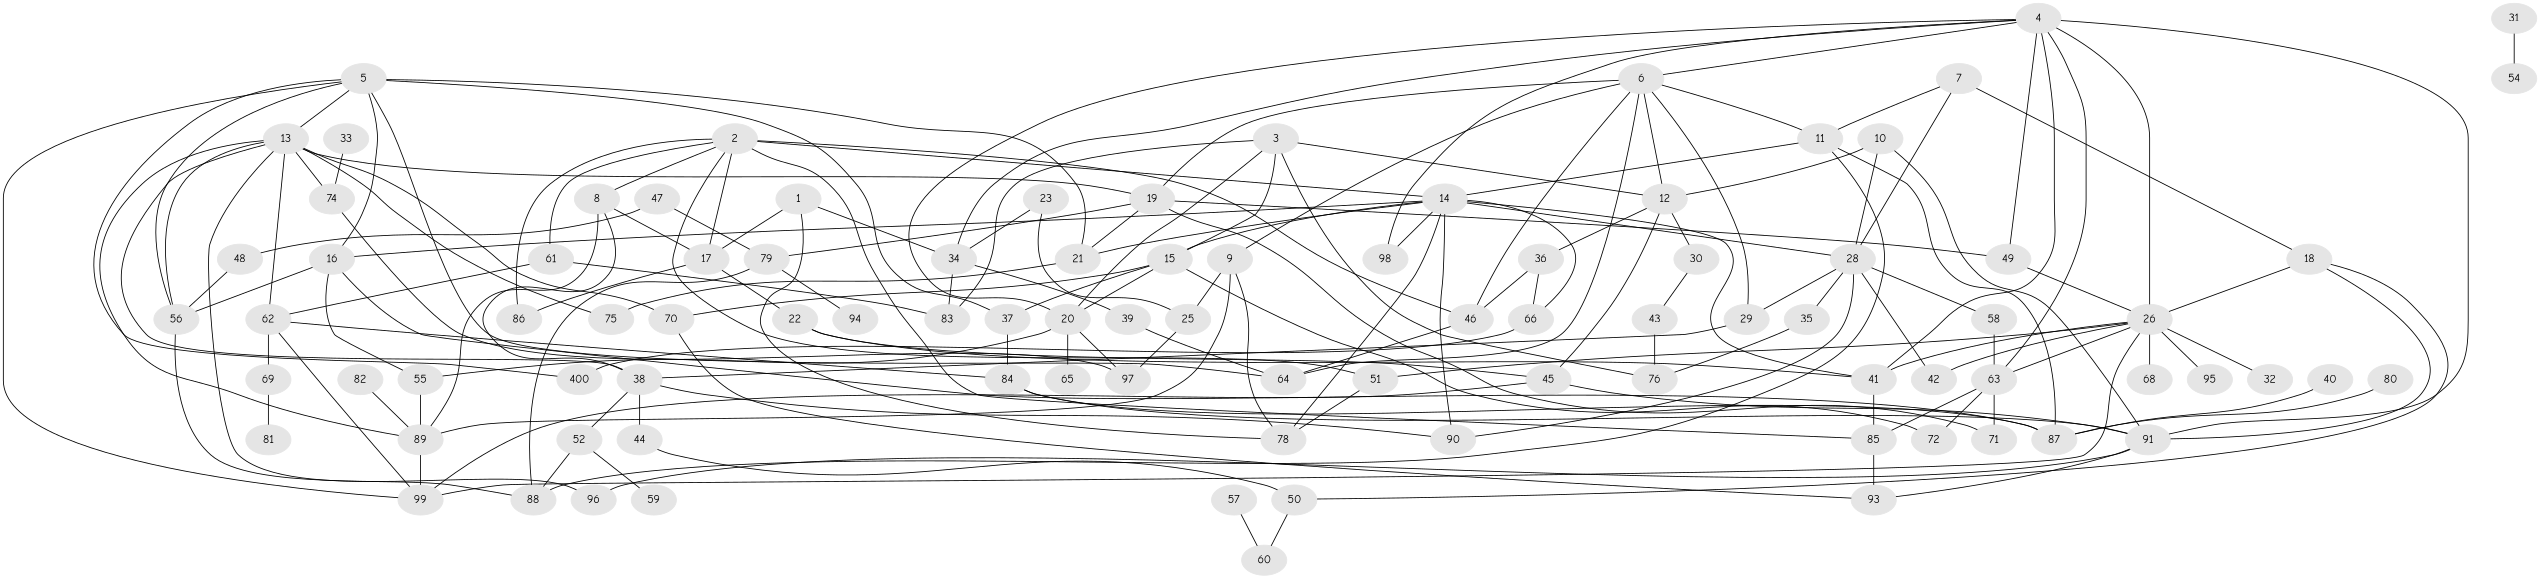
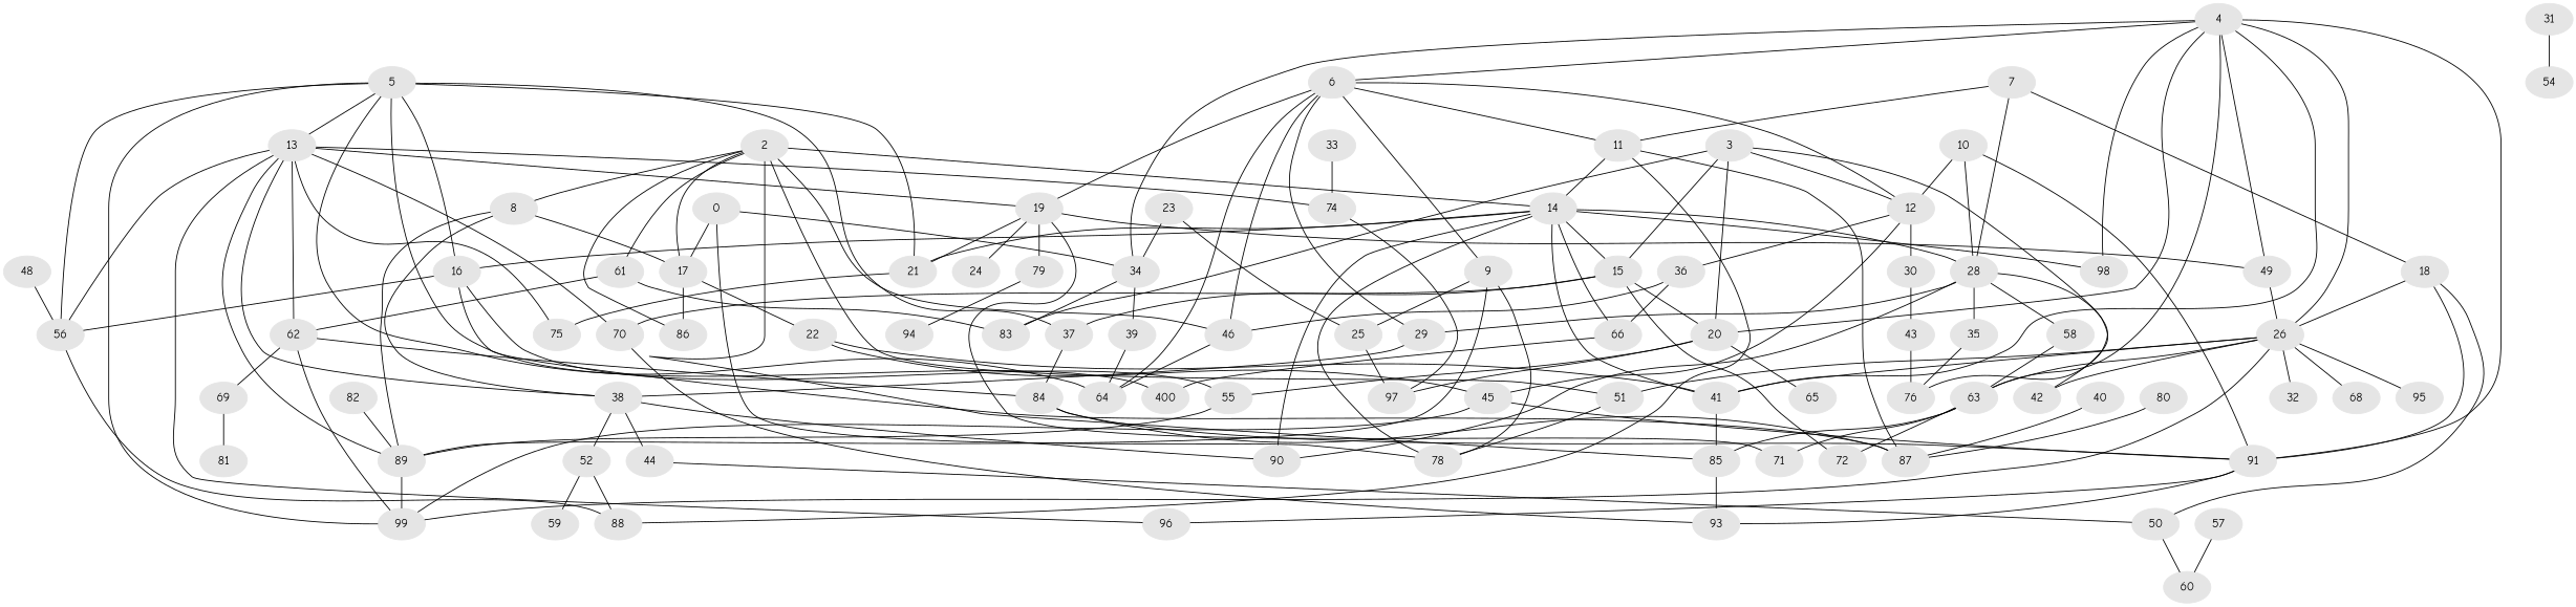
  graph {
    fontname="Comic Neue"
    node [color=gray90 fontname="Comic Neue" style=filled]
    edge [fontname="Comic Neue" weight=1.0]
-   1
+   1 [label=0]
    17
    34
    78
    86
    22
    83
    39
    2
    8
    14
    46
    51
    61
    85
    38
    89
    15
    41
    98
    16
    21
    28
    66
    90
    64
    62
    93
    3
    12
    20
    76
    30
    36
    45
    37
    70
    72
    55
    65
    97
    4
    6
    26
    49
    63
    91
    9
    11
    19
    29
    99
    32
    42
    68
    n56 [label=95]
    71
    96
    5
    13
    56
    n62 [label=400]
    74
    75
    87
    84
    88
    25
+   24
    79
    7
    18
    50
    35
    58
    44
    52
    10
    43
    69
    60
    94
    23
    31
    54
    33
    59
    40
-   47
    48
    57
    81
    80
    82
    1 -- 17
    1 -- 34
    1 -- 78
    17 -- 86
    17 -- 22
    34 -- 83
    34 -- 39
    22 -- 41
    22 -- 45
    39 -- 64
    2 -- 17
    2 -- 86
    2 -- 8
    2 -- 14
    2 -- 46 [weight=2.0]
    2 -- 51
    2 -- 61
    2 -- 85
    8 -- 17
    8 -- 38
    8 -- 89
    14 -- 78
    14 -- 15
    14 -- 41
    14 -- 98
    14 -- 16
    14 -- 21
    14 -- 28
    14 -- 66
    14 -- 90
    46 -- 64
    51 -- 78
    61 -- 83
    61 -- 62
    85 -- 93
    38 -- 90
    38 -- 44
    38 -- 52
    89 -- 99
    15 -- 20
    15 -- 37
    15 -- 70
    15 -- 72
    41 -- 85
    16 -- 55
    16 -- 56
    16 -- 87
    21 -- 75
    28 -- 90
    28 -- 29
    28 -- 42
    28 -- 35
    28 -- 58
    66 -- n62
    62 -- 99
    62 -- 84
    62 -- 69
    3 -- 83
    3 -- 15
    3 -- 12
    3 -- 20
    3 -- 76
    12 -- 30
    12 -- 36
    12 -- 45
    20 -- 55
    20 -- 65
    20 -- 97
    30 -- 43
    36 -- 46
    36 -- 66
    45 -- 91
    45 -- 99
    37 -- 84
    70 -- 93
    55 -- 89
    4 -- 34
    4 -- 41
    4 -- 98
    4 -- 20
    4 -- 6
    4 -- 26 [weight=2.0]
    4 -- 49
    4 -- 63
    4 -- 91
    6 -- 46
    6 -- 64
    6 -- 12
    6 -- 9
    6 -- 11
    6 -- 19
    6 -- 29
    26 -- 51
    26 -- 41
    26 -- 63
    26 -- 99
    26 -- 32
    26 -- 42
    26 -- 68
    26 -- n56
    49 -- 26
    63 -- 85
    63 -- 72
    63 -- 71
    91 -- 93
    91 -- 96
    9 -- 78
    9 -- 89
    9 -- 25
    11 -- 14 [weight=2.0]
    11 -- 87
    11 -- 88
    19 -- 21
    19 -- 49
    19 -- 71
+   19 -- 24
    19 -- 79
    29 -- 38
    5 -- 16
    5 -- 21
    5 -- 64
    5 -- 37
    5 -- 99
    5 -- 13
    5 -- 56
    5 -- n62
    13 -- 38
    13 -- 89
    13 -- 62
    13 -- 70
    13 -- 19
    13 -- 96
    13 -- 56
    13 -- 74
    13 -- 75
    56 -- 88
    74 -- 97
    84 -- 91
    84 -- 87
    25 -- 97
-   79 -- 88
    79 -- 94
    7 -- 28
    7 -- 11
    7 -- 18
    18 -- 26
    18 -- 91
    18 -- 50
    50 -- 60
    35 -- 76
    58 -- 63
    44 -- 50
    52 -- 88
    52 -- 59
    10 -- 28
    10 -- 12
    10 -- 91
    43 -- 76
    69 -- 81
    23 -- 34
    23 -- 25
    31 -- 54
    33 -- 74
    40 -- 87
-   47 -- 79
-   47 -- 48
    48 -- 56
    57 -- 60
    80 -- 87
    82 -- 89
  }
